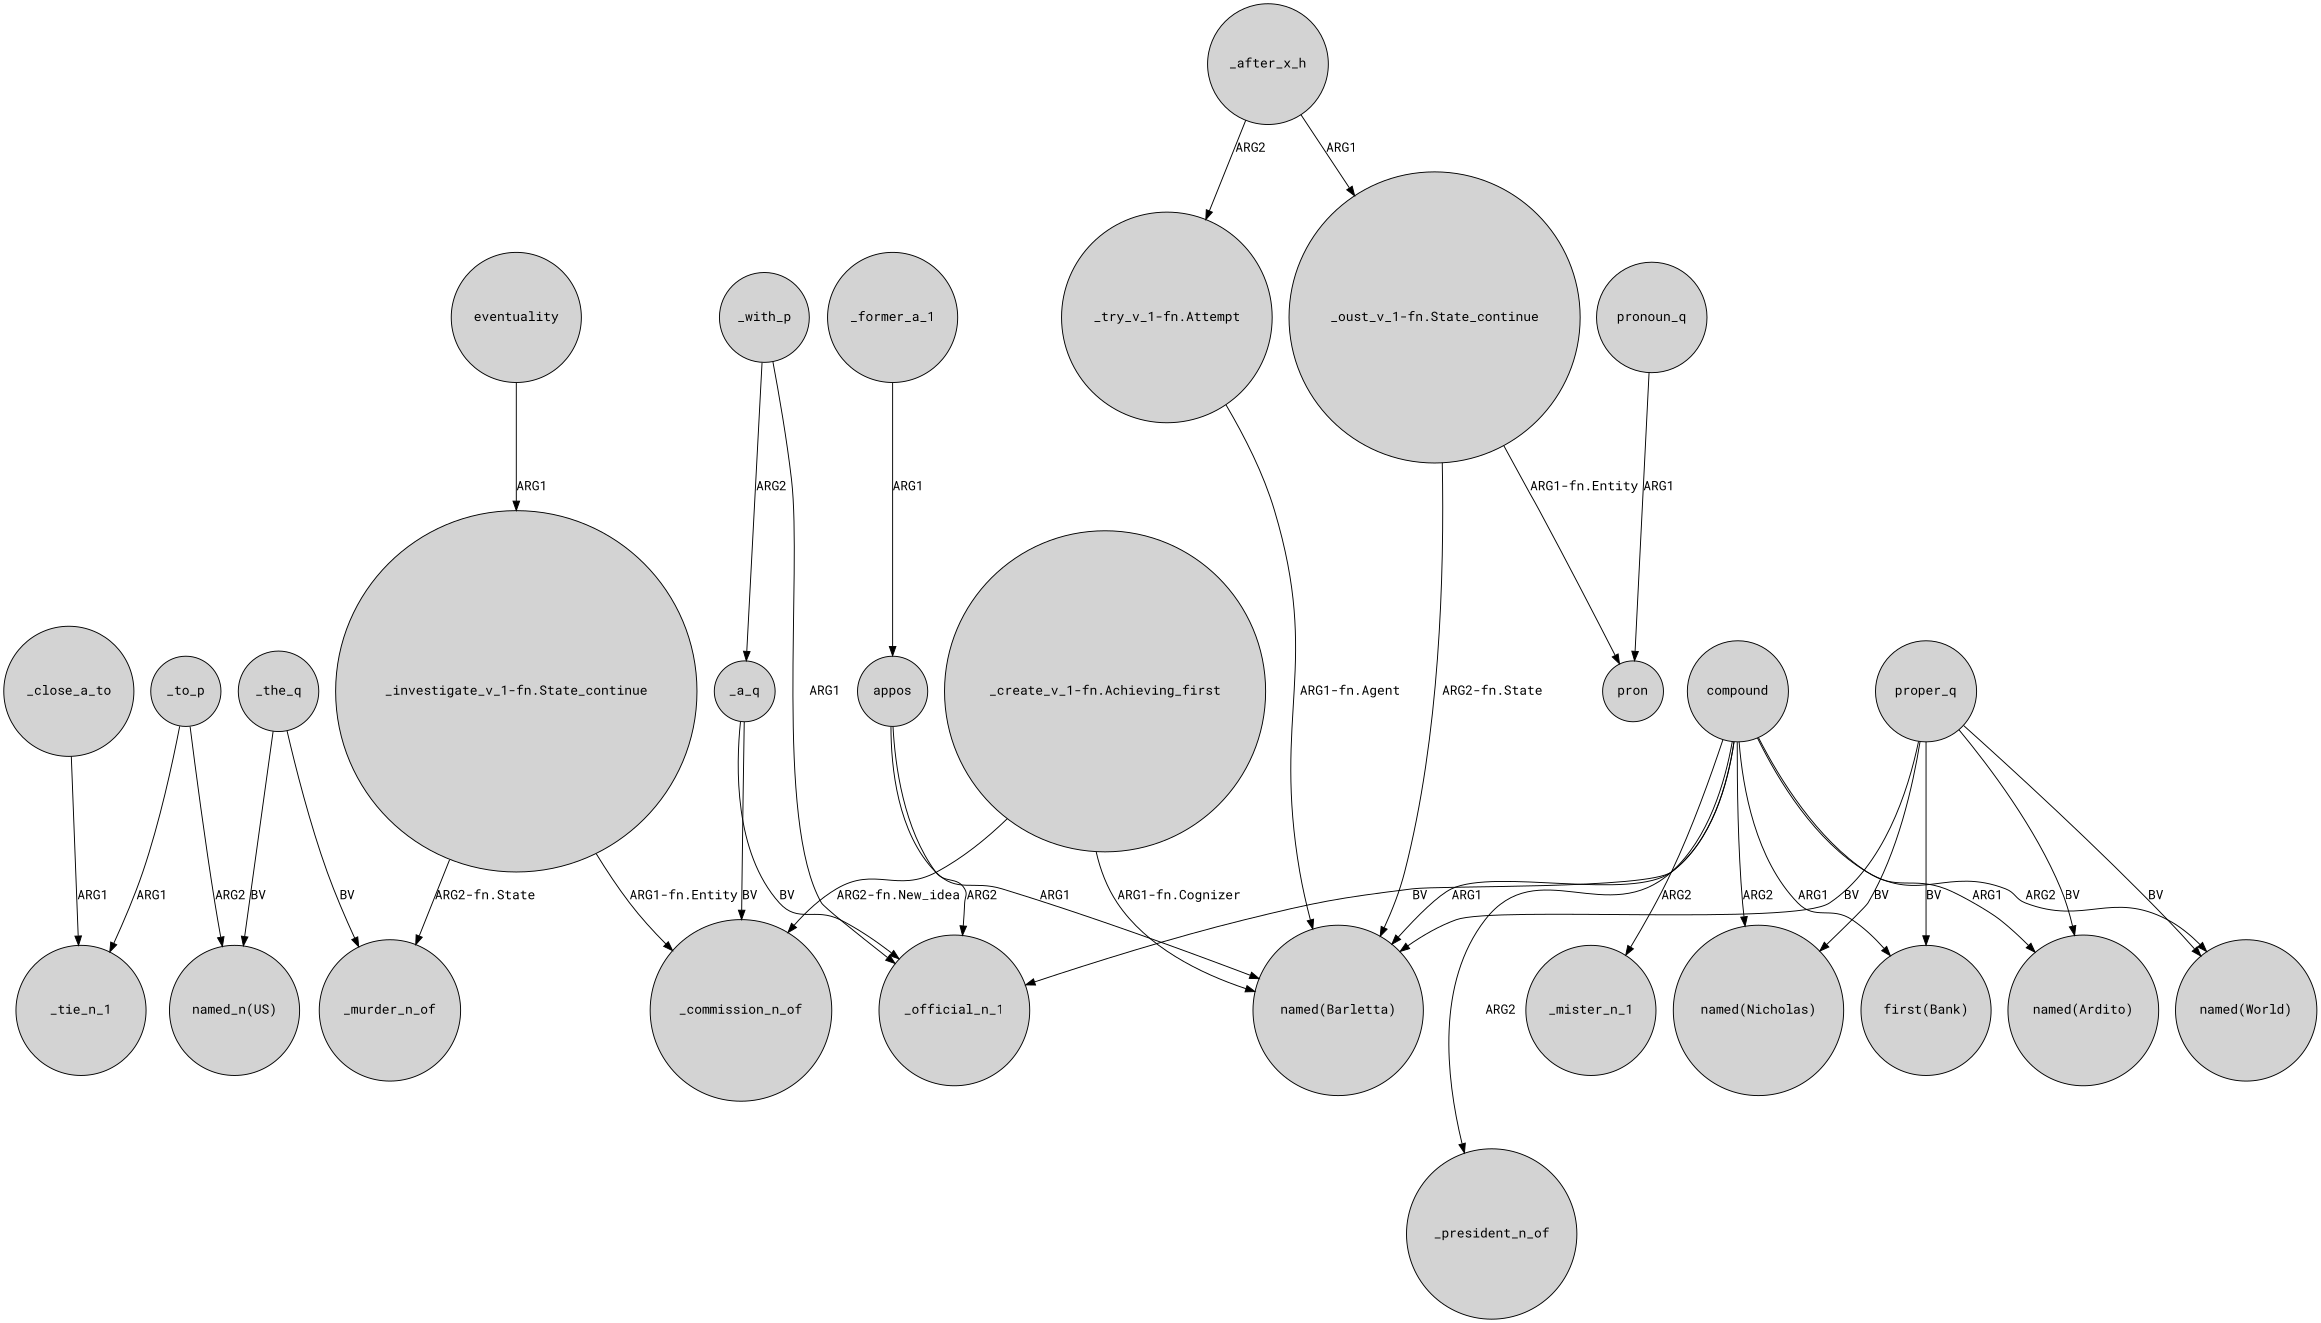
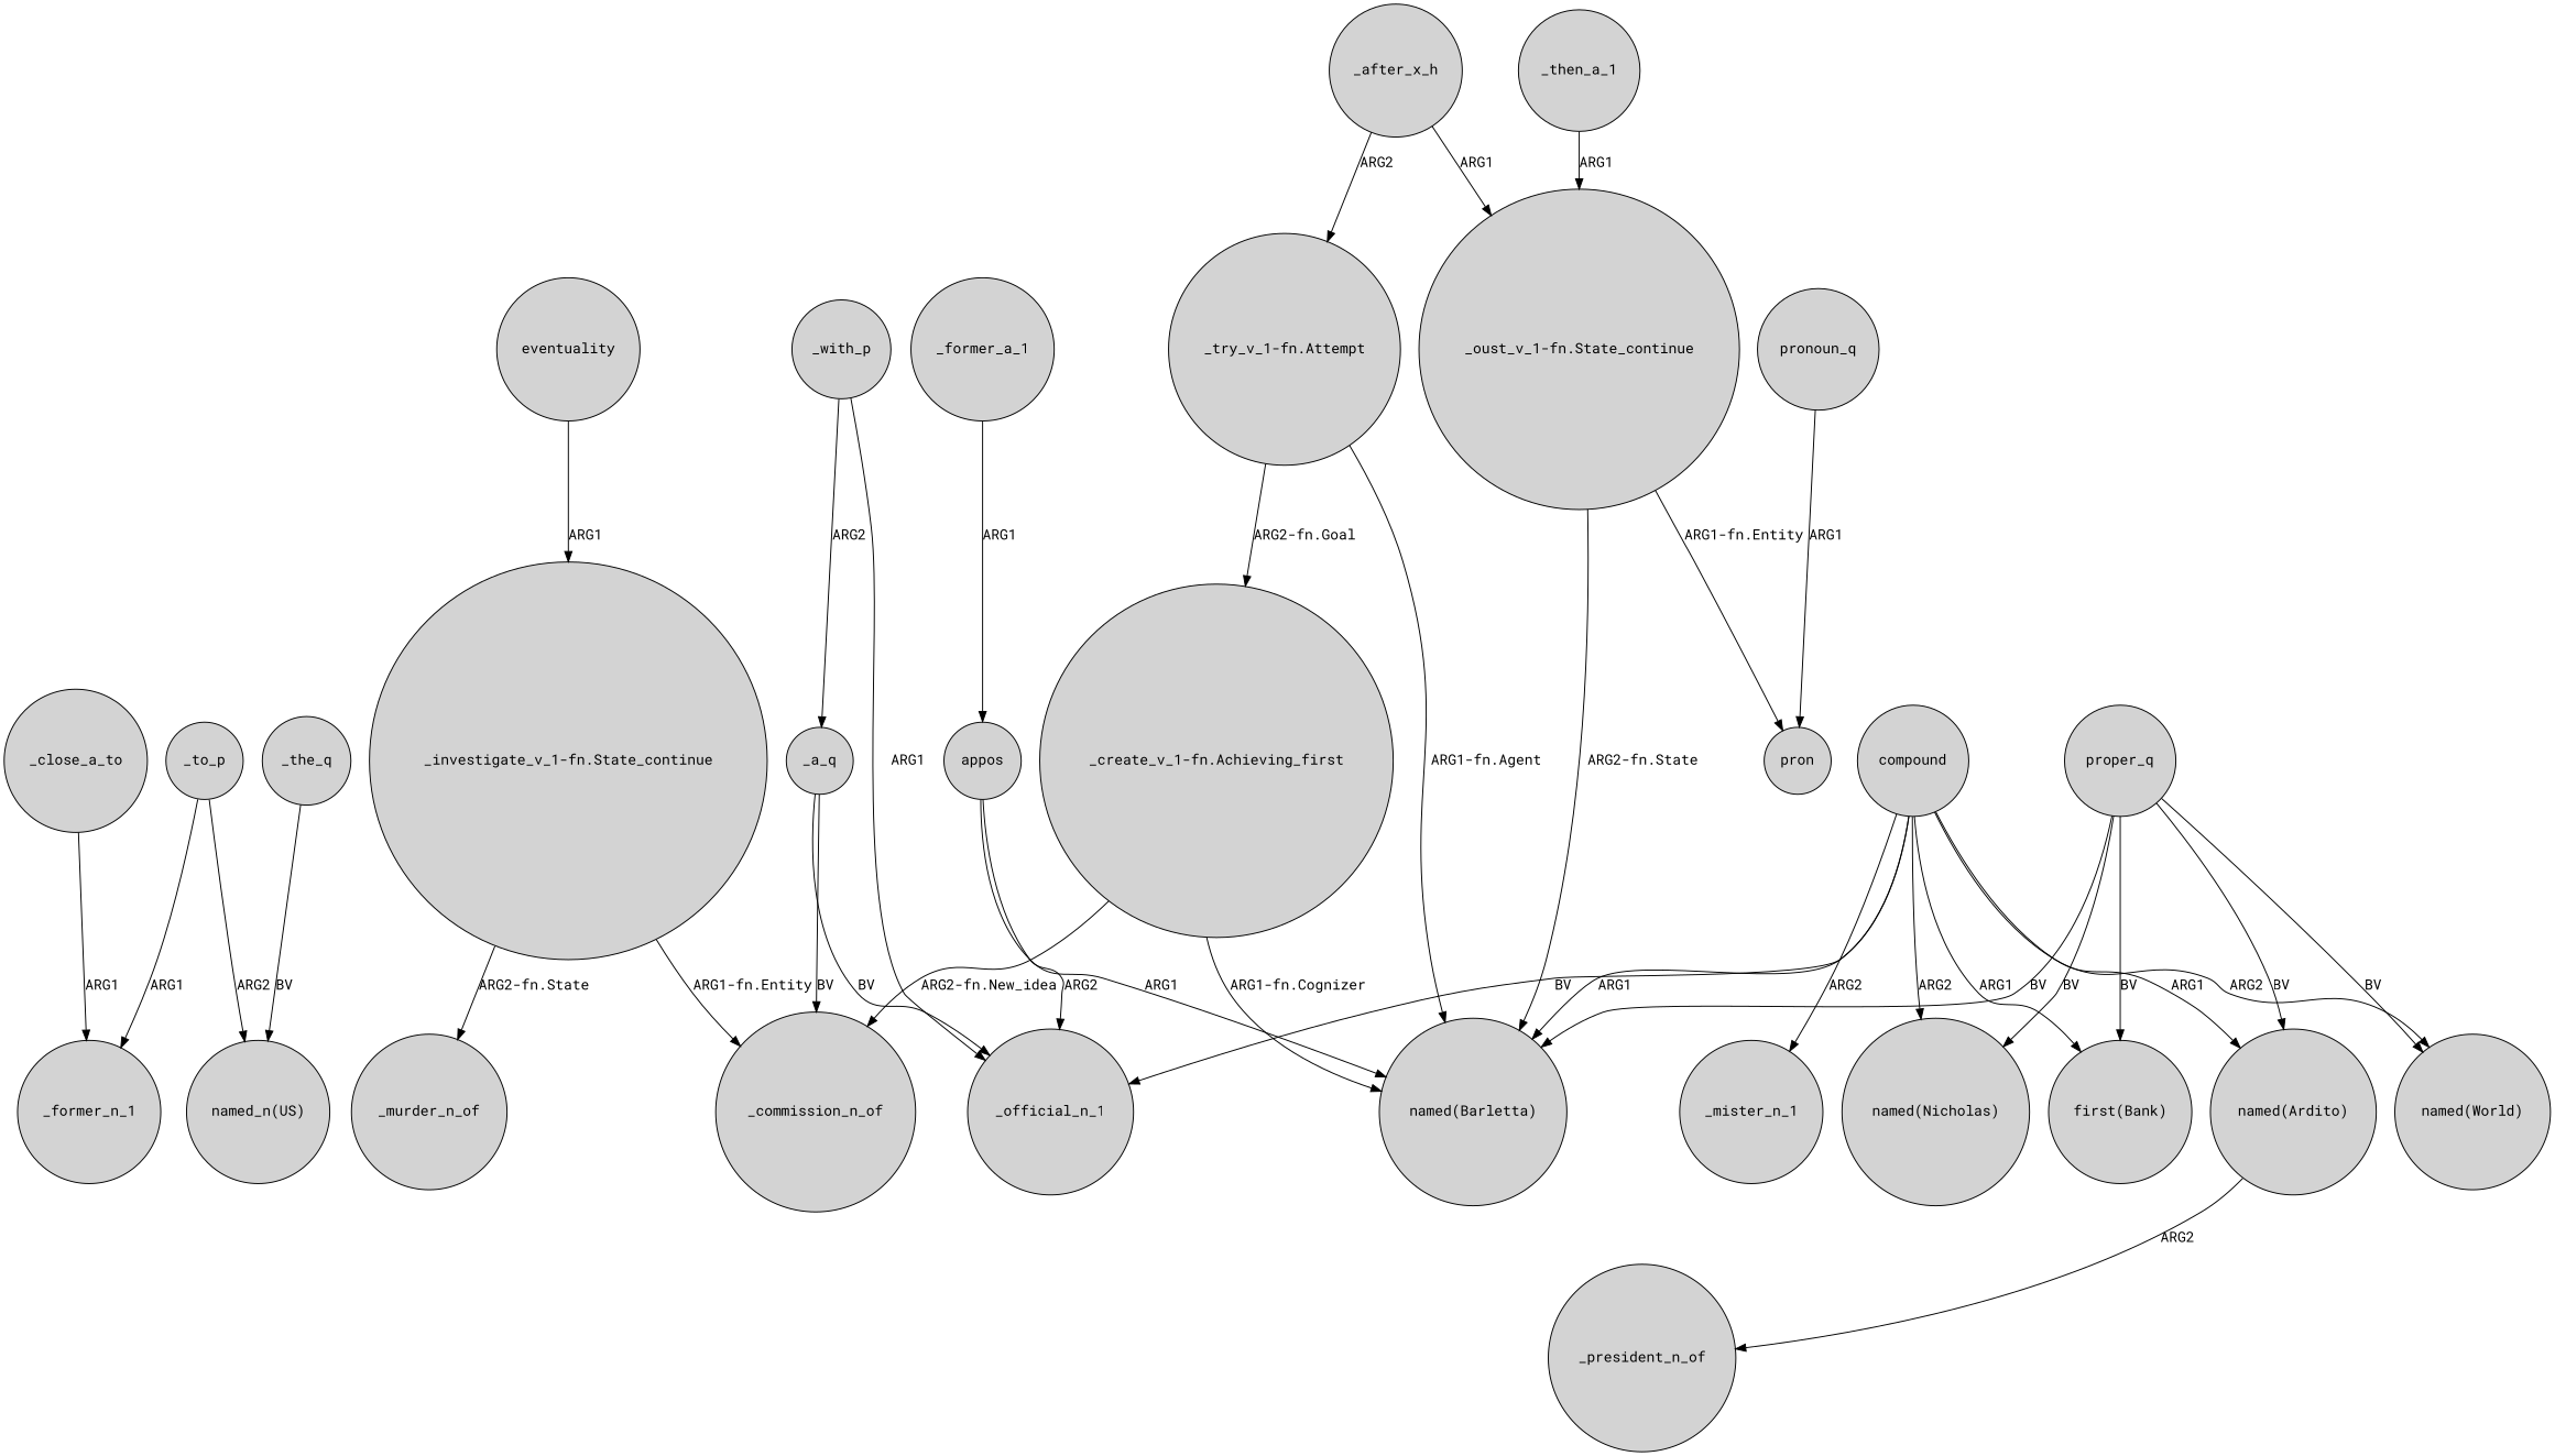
  digraph {
    fontname="Roboto Mono"
    node [fontname="Roboto Mono" shape=circle style=filled]
    edge [fontname="Roboto Mono"]
    "_investigate_v_1-fn.State_continue"
    _murder_n_of
    _commission_n_of
    appos
    "named(Barletta)"
    _official_n_1
    compound
    _mister_n_1
    _president_n_of
    n10 [label="first(Bank)"]
    "named(Nicholas)"
    "named(Ardito)"
    "named(World)"
    _the_q
    "named_n(US)"
    "_try_v_1-fn.Attempt"
    "_create_v_1-fn.Achieving_first"
    eventuality
    _a_q
    _former_a_1
    _close_a_to
-   _tie_n_1
+   _tie_n_1 [label=_former_n_1]
    pronoun_q
    pron
    _to_p
    proper_q
    _with_p
    _after_x_h
    "_oust_v_1-fn.State_continue"
+   _then_a_1
    "_investigate_v_1-fn.State_continue" -> _murder_n_of [label="ARG2-fn.State"]
    "_investigate_v_1-fn.State_continue" -> _commission_n_of [label="ARG1-fn.Entity"]
    appos -> "named(Barletta)" [label=ARG1]
    appos -> _official_n_1 [label=ARG2]
    compound -> "named(Barletta)" [label=ARG1]
    compound -> _official_n_1 [label=BV]
    compound -> _mister_n_1 [label=ARG2]
-   compound -> _president_n_of [label=ARG2]
+   "named(Ardito)" -> _president_n_of [label=ARG2]
    compound -> n10 [label=ARG1]
    compound -> "named(Nicholas)" [label=ARG2]
    compound -> "named(Ardito)" [label=ARG1]
    compound -> "named(World)" [label=ARG2]
-   _the_q -> _murder_n_of [label=BV]
    _the_q -> "named_n(US)" [label=BV]
    "_try_v_1-fn.Attempt" -> "named(Barletta)" [label="ARG1-fn.Agent"]
+   "_try_v_1-fn.Attempt" -> "_create_v_1-fn.Achieving_first" [label="ARG2-fn.Goal"]
    "_create_v_1-fn.Achieving_first" -> _commission_n_of [label="ARG2-fn.New_idea"]
    "_create_v_1-fn.Achieving_first" -> "named(Barletta)" [label="ARG1-fn.Cognizer"]
    eventuality -> "_investigate_v_1-fn.State_continue" [label=ARG1]
    _a_q -> _commission_n_of [label=BV]
    _a_q -> _official_n_1 [label=BV]
    _former_a_1 -> appos [label=ARG1]
    _close_a_to -> _tie_n_1 [label=ARG1]
    pronoun_q -> pron [label=ARG1]
    _to_p -> "named_n(US)" [label=ARG2]
    _to_p -> _tie_n_1 [label=ARG1]
    proper_q -> "named(Barletta)" [label=BV]
    proper_q -> n10 [label=BV]
    proper_q -> "named(Nicholas)" [label=BV]
    proper_q -> "named(Ardito)" [label=BV]
    proper_q -> "named(World)" [label=BV]
    _with_p -> _official_n_1 [label=ARG1]
    _with_p -> _a_q [label=ARG2]
    _after_x_h -> "_try_v_1-fn.Attempt" [label=ARG2]
    _after_x_h -> "_oust_v_1-fn.State_continue" [label=ARG1]
    "_oust_v_1-fn.State_continue" -> "named(Barletta)" [label="ARG2-fn.State"]
    "_oust_v_1-fn.State_continue" -> pron [label="ARG1-fn.Entity"]
+   _then_a_1 -> "_oust_v_1-fn.State_continue" [label=ARG1]
  }
